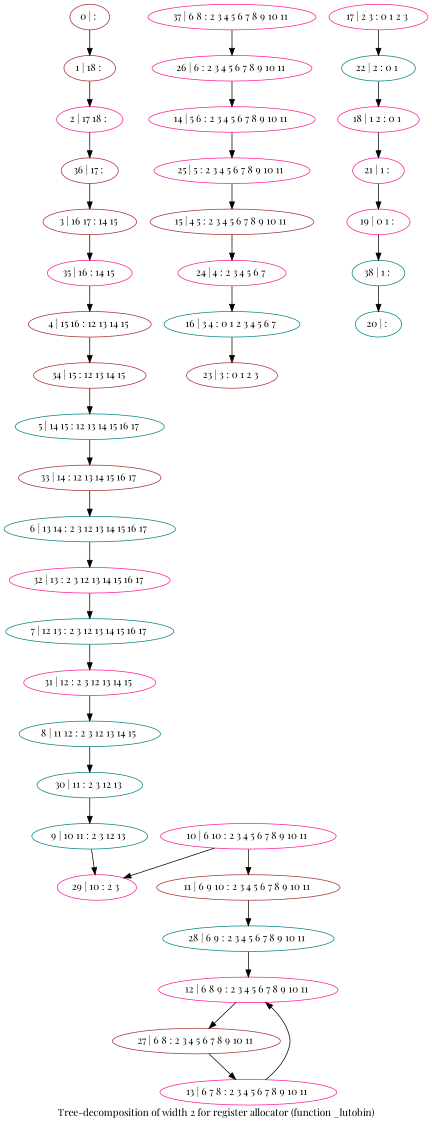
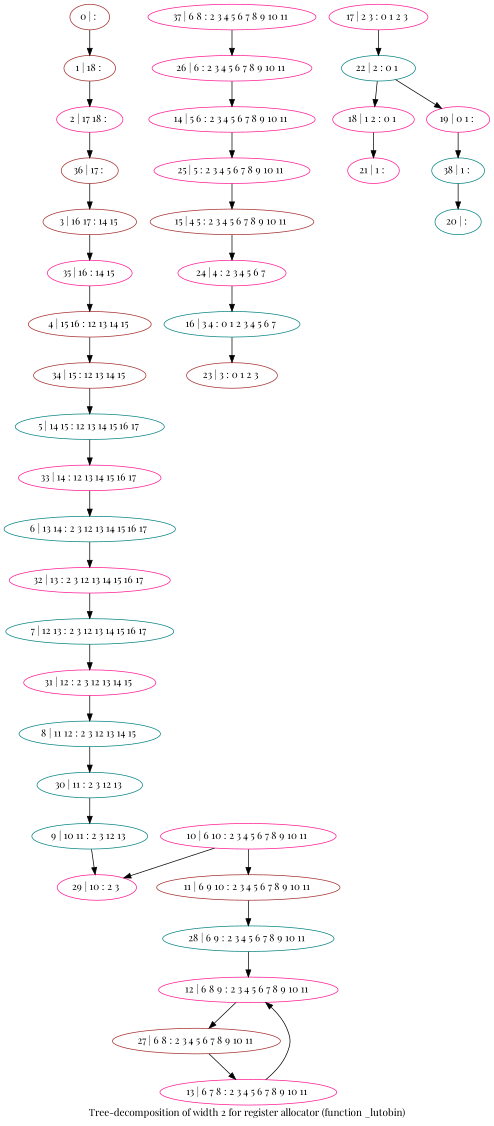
  digraph {
    fontname="Playfair Display"
    label="Tree-decomposition of width 2 for register allocator (function _lutobin)"
    node [color=deeppink fontname="Playfair Display"]
    edge [fontname="Playfair Display"]
    n1 [color=brown label="0 | : "]
    n2 [color=brown label="1 | 18 : "]
    n3 [label="2 | 17 18 : "]
    n4 [color=brown label="36 | 17 : "]
    n5 [color=brown label="3 | 16 17 : 14 15 "]
    n6 [label="35 | 16 : 14 15 "]
    n7 [color=brown label="4 | 15 16 : 12 13 14 15 "]
    n8 [color=brown label="34 | 15 : 12 13 14 15 "]
    n9 [color=teal label="5 | 14 15 : 12 13 14 15 16 17 "]
-   n10 [color=brown label="33 | 14 : 12 13 14 15 16 17 "]
+   n10 [label="33 | 14 : 12 13 14 15 16 17 "]
    n11 [color=teal label="6 | 13 14 : 2 3 12 13 14 15 16 17 "]
    n12 [label="32 | 13 : 2 3 12 13 14 15 16 17 "]
    n13 [color=teal label="7 | 12 13 : 2 3 12 13 14 15 16 17 "]
    n14 [label="31 | 12 : 2 3 12 13 14 15 "]
    n15 [color=teal label="8 | 11 12 : 2 3 12 13 14 15 "]
    n16 [color=teal label="30 | 11 : 2 3 12 13 "]
    n17 [color=teal label="9 | 10 11 : 2 3 12 13 "]
    n18 [label="29 | 10 : 2 3 "]
    n19 [label="10 | 6 10 : 2 3 4 5 6 7 8 9 10 11 "]
    n20 [color=brown label="11 | 6 9 10 : 2 3 4 5 6 7 8 9 10 11 "]
    n21 [color=teal label="28 | 6 9 : 2 3 4 5 6 7 8 9 10 11 "]
    n22 [label="12 | 6 8 9 : 2 3 4 5 6 7 8 9 10 11 "]
    n23 [color=brown label="27 | 6 8 : 2 3 4 5 6 7 8 9 10 11 "]
    n24 [label="13 | 6 7 8 : 2 3 4 5 6 7 8 9 10 11 "]
    n25 [label="37 | 6 8 : 2 3 4 5 6 7 8 9 10 11 "]
    n26 [label="26 | 6 : 2 3 4 5 6 7 8 9 10 11 "]
    n27 [label="14 | 5 6 : 2 3 4 5 6 7 8 9 10 11 "]
    n28 [label="25 | 5 : 2 3 4 5 6 7 8 9 10 11 "]
    n29 [color=brown label="15 | 4 5 : 2 3 4 5 6 7 8 9 10 11 "]
    n30 [label="24 | 4 : 2 3 4 5 6 7 "]
    n31 [color=teal label="16 | 3 4 : 0 1 2 3 4 5 6 7 "]
    n32 [color=brown label="23 | 3 : 0 1 2 3 "]
    n33 [label="17 | 2 3 : 0 1 2 3 "]
    n34 [color=teal label="22 | 2 : 0 1 "]
    n35 [label="18 | 1 2 : 0 1 "]
    n36 [label="21 | 1 : "]
    n37 [label="19 | 0 1 : "]
    n38 [color=teal label="38 | 1 : "]
    n39 [color=teal label="20 | : "]
    n1 -> n2
    n2 -> n3
    n3 -> n4
    n4 -> n5
    n5 -> n6
    n6 -> n7
    n7 -> n8
    n8 -> n9
    n9 -> n10
    n10 -> n11
    n11 -> n12
    n12 -> n13
    n13 -> n14
    n14 -> n15
    n15 -> n16
    n16 -> n17
    n17 -> n18
    n19 -> n18
    n19 -> n20
    n20 -> n21
    n21 -> n22
    n22 -> n23
    n23 -> n24
    n24 -> n22
    n25 -> n26
    n26 -> n27
    n27 -> n28
    n28 -> n29
    n29 -> n30
    n30 -> n31
    n31 -> n32
    n33 -> n34
    n34 -> n35
    n35 -> n36
-   n36 -> n37
+   n34 -> n37
    n37 -> n38
    n38 -> n39
  }
